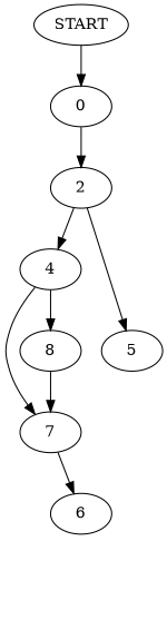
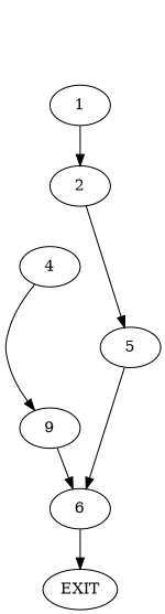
  digraph {
-   n1 [label=START]
-   1 [label=0]
+   1
    2
+   n4 [label=EXIT]
    4
    5
-   7
-   8
+   7 [label=9]
    6
-   n1 -> 1
    1 -> 2
-   2 -> 4
    2 -> 5
    4 -> 7
-   4 -> 8
+   5 -> 6
    7 -> 6
-   8 -> 7
+   6 -> n4
  }
